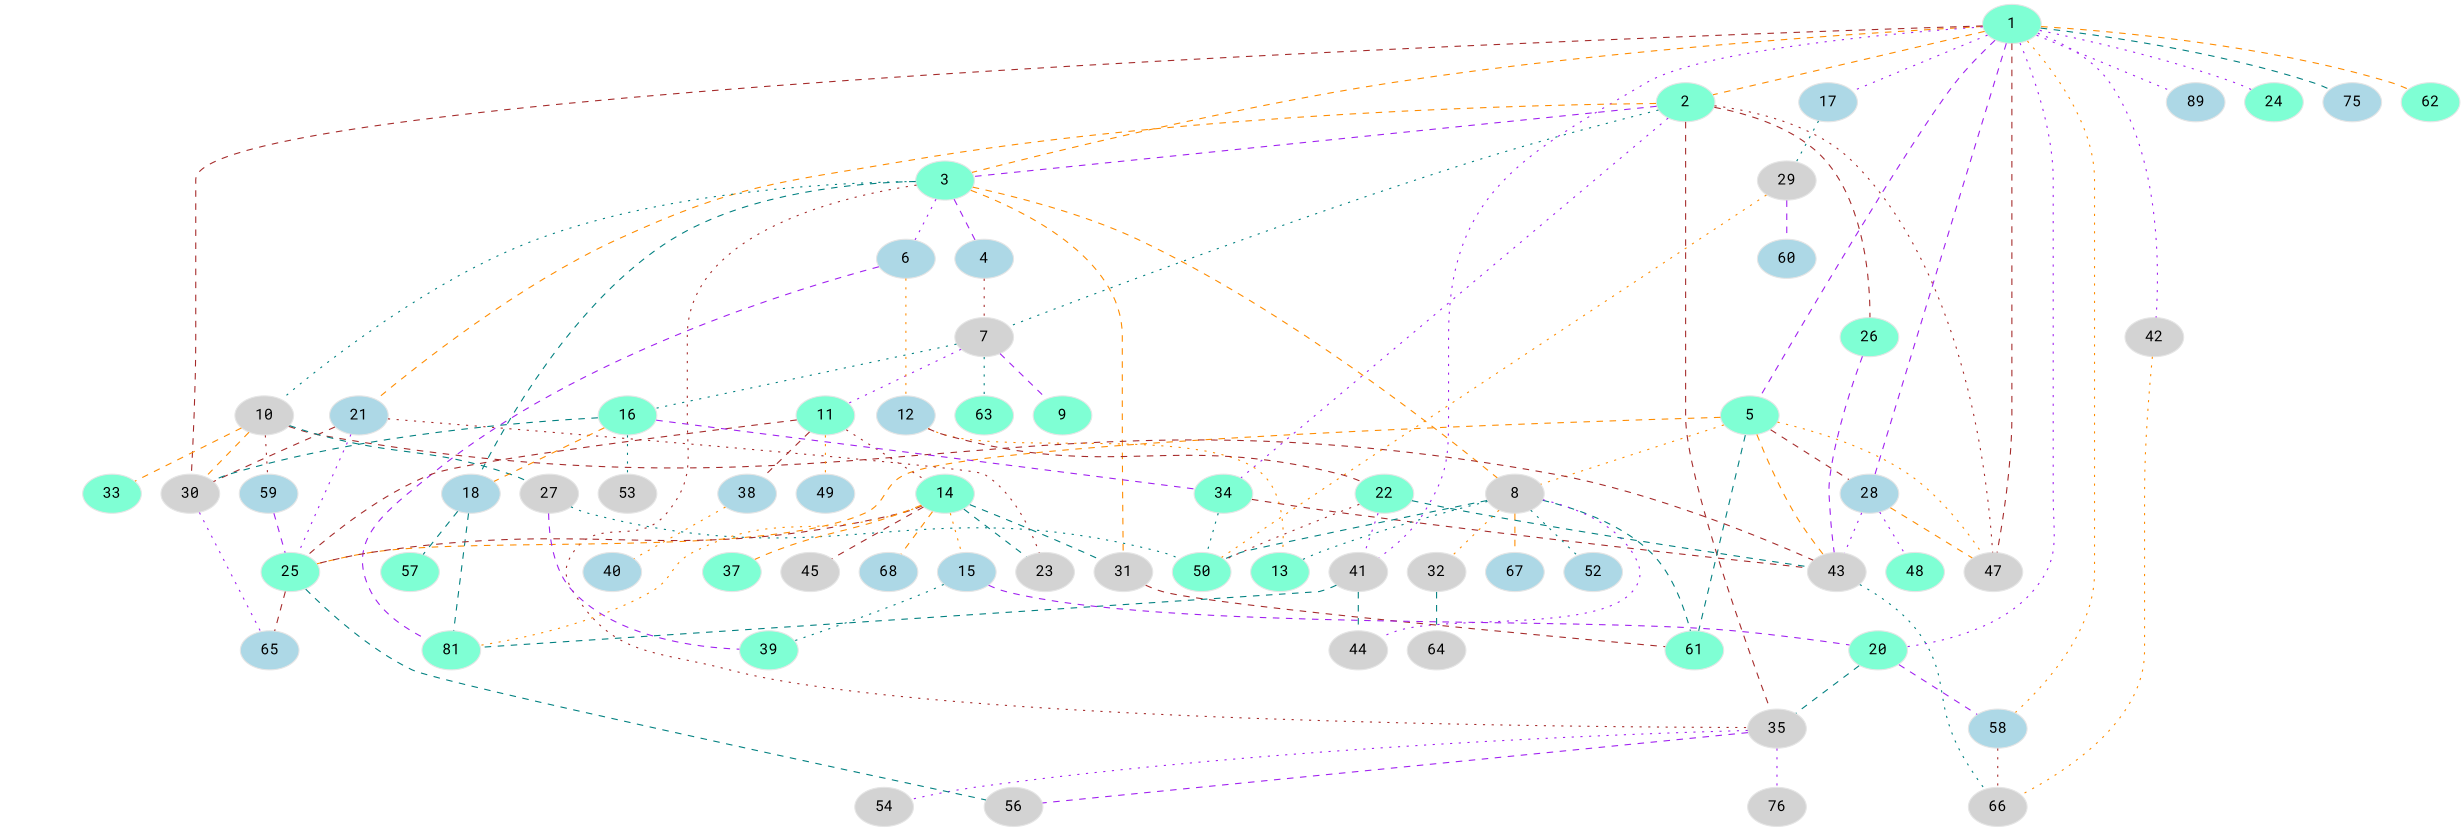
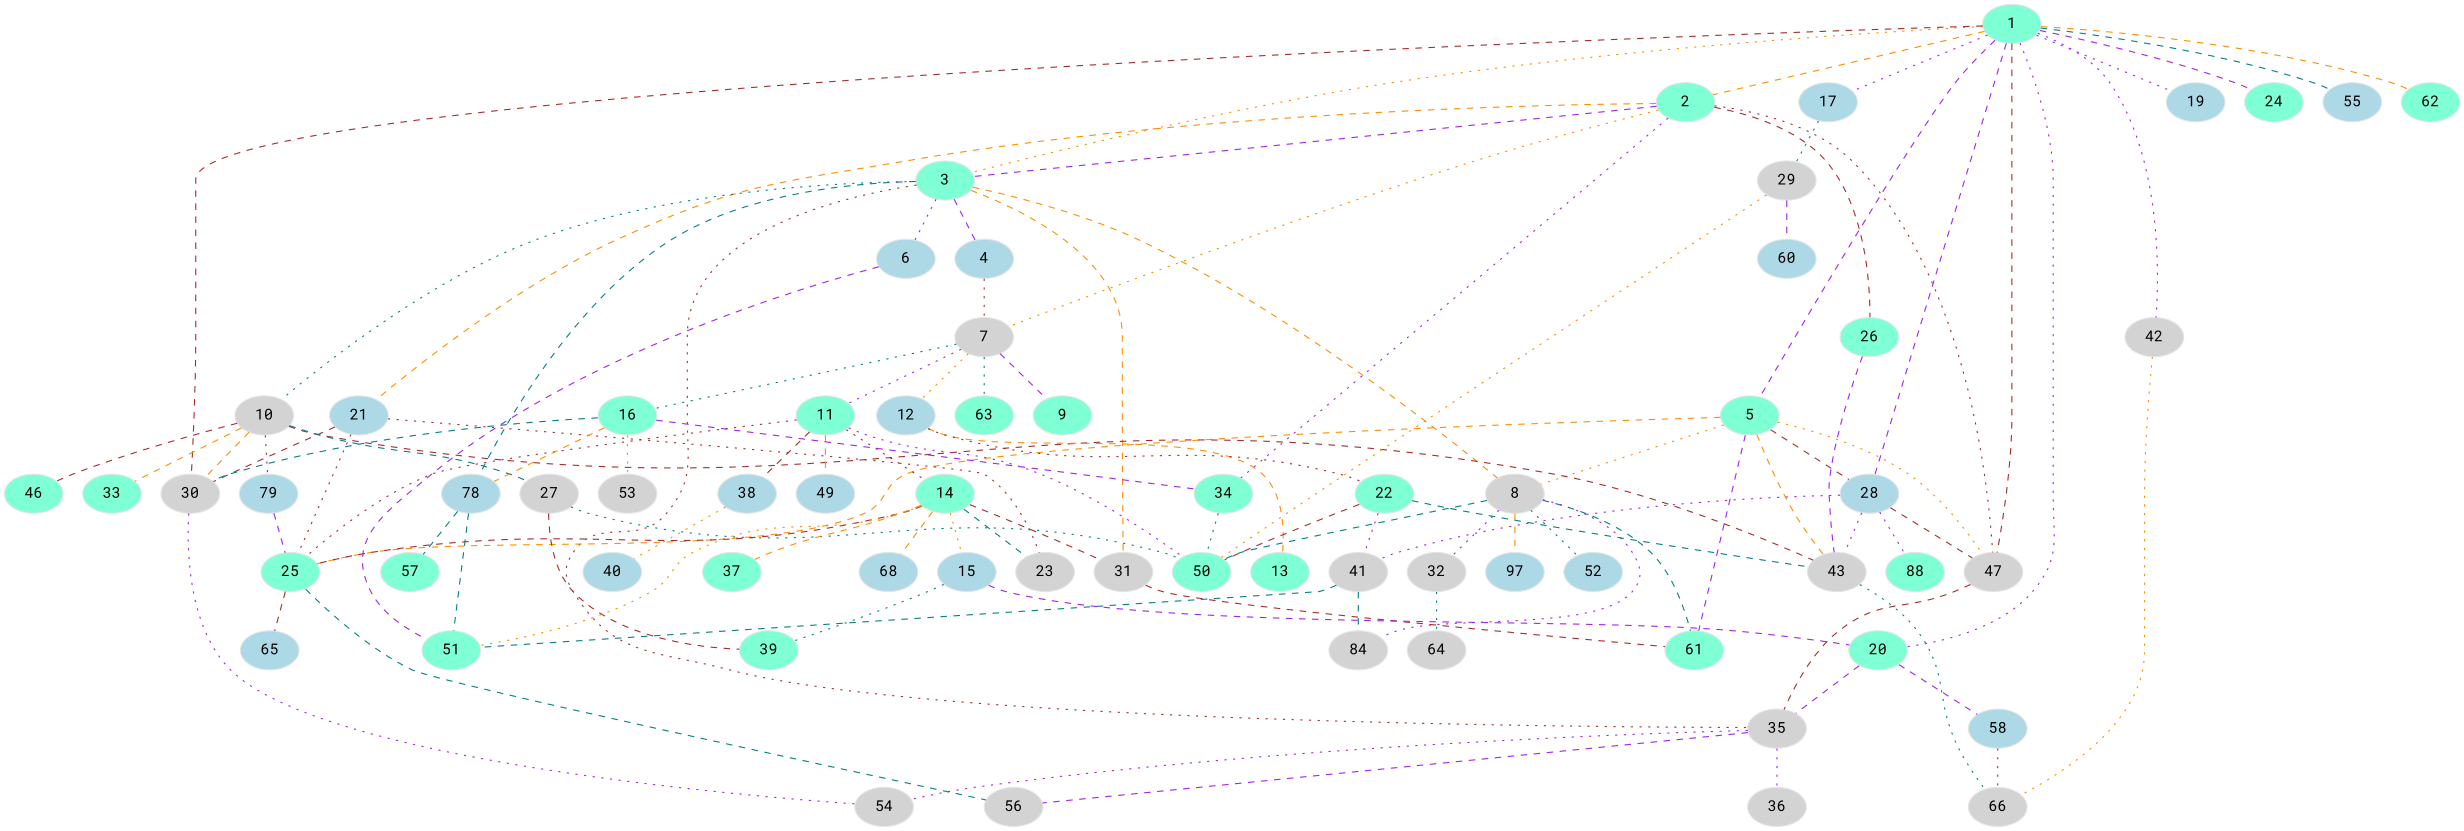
  graph {
    fontname="Roboto Mono"
    node [color=gray90 fillcolor=aquamarine fontname="Roboto Mono" style=filled]
    edge [color=purple fontname="Roboto Mono" style=dashed weight=1.0]
    1
    2
    3
    5
    17 [fillcolor=lightblue]
-   19 [fillcolor=lightblue label=89]
+   19 [fillcolor=lightblue]
    20
    24
    28 [fillcolor=lightblue]
    30 [fillcolor=lightgrey]
    41 [fillcolor=lightgrey]
    42 [fillcolor=lightgrey]
    47 [fillcolor=lightgrey]
-   55 [fillcolor=lightblue label=75]
+   55 [fillcolor=lightblue]
    58 [fillcolor=lightblue]
    62
    7 [fillcolor=lightgrey]
    21 [fillcolor=lightblue]
    26
    34
    35 [fillcolor=lightgrey]
    4 [fillcolor=lightblue]
    6 [fillcolor=lightblue]
    8 [fillcolor=lightgrey]
    10 [fillcolor=lightgrey]
-   18 [fillcolor=lightblue]
+   18 [fillcolor=lightblue label=78]
    31 [fillcolor=lightgrey]
    25
    43 [fillcolor=lightgrey]
    61
    29 [fillcolor=lightgrey]
-   48
+   48 [label=88]
    54 [fillcolor=lightgrey]
-   51 [label=81]
-   44 [fillcolor=lightgrey]
+   51
+   44 [fillcolor=lightgrey label=84]
    66 [fillcolor=lightgrey]
    9
    11
    16
    63
    23 [fillcolor=lightgrey]
    50
    56 [fillcolor=lightgrey]
-   36 [fillcolor=lightgrey label=76]
+   36 [fillcolor=lightgrey]
    12 [fillcolor=lightblue]
    13
    32 [fillcolor=lightgrey]
    52 [fillcolor=lightblue]
-   67 [fillcolor=lightblue]
+   67 [fillcolor=lightblue label=97]
    27 [fillcolor=lightgrey]
    33
-   59 [fillcolor=lightblue]
+   46
+   59 [fillcolor=lightblue label=79]
    57
    65 [fillcolor=lightblue]
    22
    14
    38 [fillcolor=lightblue]
    49 [fillcolor=lightblue]
    53 [fillcolor=lightgrey]
    64 [fillcolor=lightgrey]
    39
    15 [fillcolor=lightblue]
    37
-   45 [fillcolor=lightgrey]
    68 [fillcolor=lightblue]
    40 [fillcolor=lightblue]
    60 [fillcolor=lightblue]
    1 -- 2 [color=darkorange]
-   1 -- 3 [color=darkorange]
+   1 -- 3 [color=darkorange style=dotted]
    1 -- 5
    1 -- 17 [style=dotted]
    1 -- 19 [style=dotted]
    1 -- 20 [style=dotted]
-   1 -- 24 [style=dotted]
+   1 -- 24
    1 -- 28
    1 -- 30 [color=brown]
-   1 -- 41 [style=dotted]
+   28 -- 41 [style=dotted]
    1 -- 42 [style=dotted]
    1 -- 47 [color=brown]
    1 -- 55 [color=teal]
-   1 -- 58 [color=darkorange style=dotted]
    1 -- 62 [color=darkorange]
    2 -- 3
    2 -- 47 [color=brown style=dotted weight=2.0]
-   2 -- 7 [color=teal style=dotted]
+   2 -- 7 [color=darkorange style=dotted]
    2 -- 21 [color=darkorange]
    2 -- 26 [color=brown]
    2 -- 34 [style=dotted]
-   2 -- 35 [color=brown]
+   47 -- 35 [color=brown]
    3 -- 35 [color=brown style=dotted]
    3 -- 4
    3 -- 6 [style=dotted weight=2.0]
    3 -- 8 [color=darkorange]
    3 -- 10 [color=teal style=dotted]
    3 -- 18 [color=teal]
    3 -- 31 [color=darkorange]
    5 -- 28 [color=brown]
    5 -- 47 [color=darkorange style=dotted]
    5 -- 8 [color=darkorange style=dotted]
    5 -- 25 [color=darkorange]
    5 -- 43 [color=darkorange]
-   5 -- 61 [color=teal]
+   5 -- 61
    17 -- 29 [color=teal style=dotted]
    20 -- 58 [weight=2.0]
-   20 -- 35 [color=teal weight=2.0]
-   28 -- 47 [color=darkorange]
+   20 -- 35 [weight=2.0]
+   28 -- 47 [color=brown]
    28 -- 43 [style=dotted]
    28 -- 48 [style=dotted]
-   30 -- 65 [style=dotted]
+   30 -- 54 [style=dotted]
    41 -- 51 [color=teal]
    41 -- 44 [color=teal]
    42 -- 66 [color=darkorange style=dotted]
    58 -- 66 [color=brown style=dotted]
    7 -- 9
    7 -- 11 [style=dotted]
    7 -- 16 [color=teal style=dotted]
    7 -- 63 [color=teal style=dotted]
    21 -- 30 [color=brown]
-   21 -- 25 [style=dotted]
+   21 -- 25 [color=brown style=dotted]
    21 -- 23 [color=brown style=dotted]
    26 -- 43
-   34 -- 43 [color=brown]
    34 -- 50 [color=teal style=dotted]
    35 -- 54 [style=dotted]
    35 -- 56
    35 -- 36 [style=dotted]
    4 -- 7 [color=brown style=dotted]
    6 -- 51
-   6 -- 12 [color=darkorange style=dotted]
+   7 -- 12 [color=darkorange style=dotted]
    8 -- 61 [color=teal]
    8 -- 44 [style=dotted]
    8 -- 50 [color=teal]
-   8 -- 13 [color=teal style=dotted]
-   8 -- 32 [color=darkorange style=dotted]
+   8 -- 32 [style=dotted]
    8 -- 52 [color=teal style=dotted]
    8 -- 67 [color=darkorange]
    10 -- 30 [color=darkorange weight=2.0]
    10 -- 43 [color=brown]
    10 -- 27 [color=teal]
    10 -- 33 [color=darkorange]
+   10 -- 46 [color=brown]
    10 -- 59 [color=brown style=dotted]
    18 -- 51 [color=teal]
    18 -- 57 [color=teal]
    31 -- 61 [color=brown]
    25 -- 56 [color=teal]
    25 -- 65 [color=brown]
    43 -- 66 [color=teal style=dotted]
    29 -- 50 [color=darkorange style=dotted]
    29 -- 60
-   11 -- 25 [color=brown]
+   11 -- 25 [color=brown style=dotted]
+   11 -- 50 [style=dotted]
    11 -- 14 [color=brown style=dotted]
    11 -- 38 [color=brown]
-   11 -- 49 [color=darkorange style=dotted]
+   11 -- 49 [color=darkorange]
    16 -- 30 [color=teal]
    16 -- 34
    16 -- 18 [color=darkorange]
-   16 -- 53 [color=teal style=dotted]
-   12 -- 13 [color=darkorange style=dotted]
-   12 -- 22 [color=brown]
-   32 -- 64 [color=teal]
+   16 -- 53 [color=darkorange style=dotted]
+   12 -- 13 [color=darkorange]
+   12 -- 22 [color=brown style=dotted]
+   32 -- 64 [color=teal style=dotted]
    27 -- 50 [color=teal style=dotted]
-   27 -- 39
+   27 -- 39 [color=brown]
    59 -- 25
    22 -- 41 [style=dotted]
    22 -- 43 [color=teal]
-   22 -- 50 [color=brown style=dotted]
-   14 -- 31 [color=teal]
+   22 -- 50 [color=brown]
+   14 -- 31 [color=brown]
    14 -- 25 [color=brown]
    14 -- 51 [color=darkorange style=dotted]
    14 -- 23 [color=teal]
    14 -- 15 [color=darkorange style=dotted]
    14 -- 37 [color=darkorange]
-   14 -- 45 [color=brown]
    14 -- 68 [color=darkorange]
    38 -- 40 [color=darkorange style=dotted]
    15 -- 20
    15 -- 39 [color=teal style=dotted]
  }
